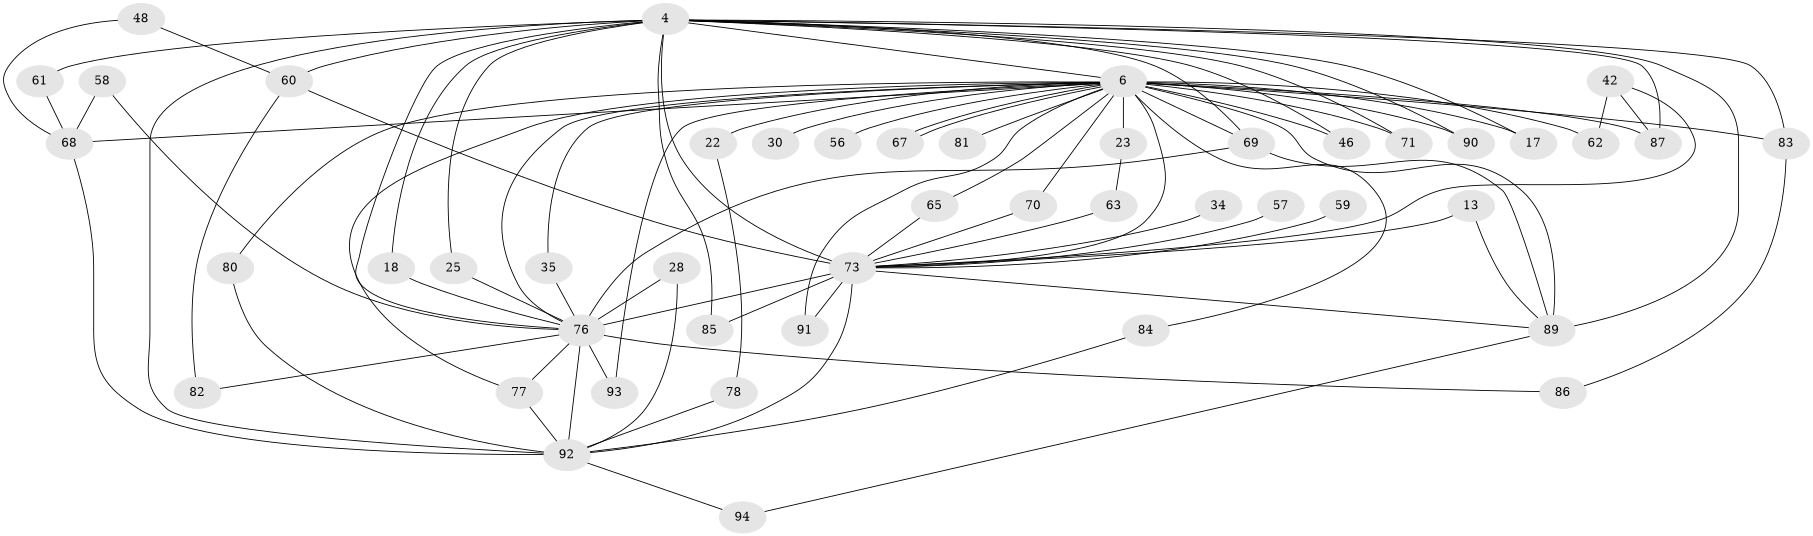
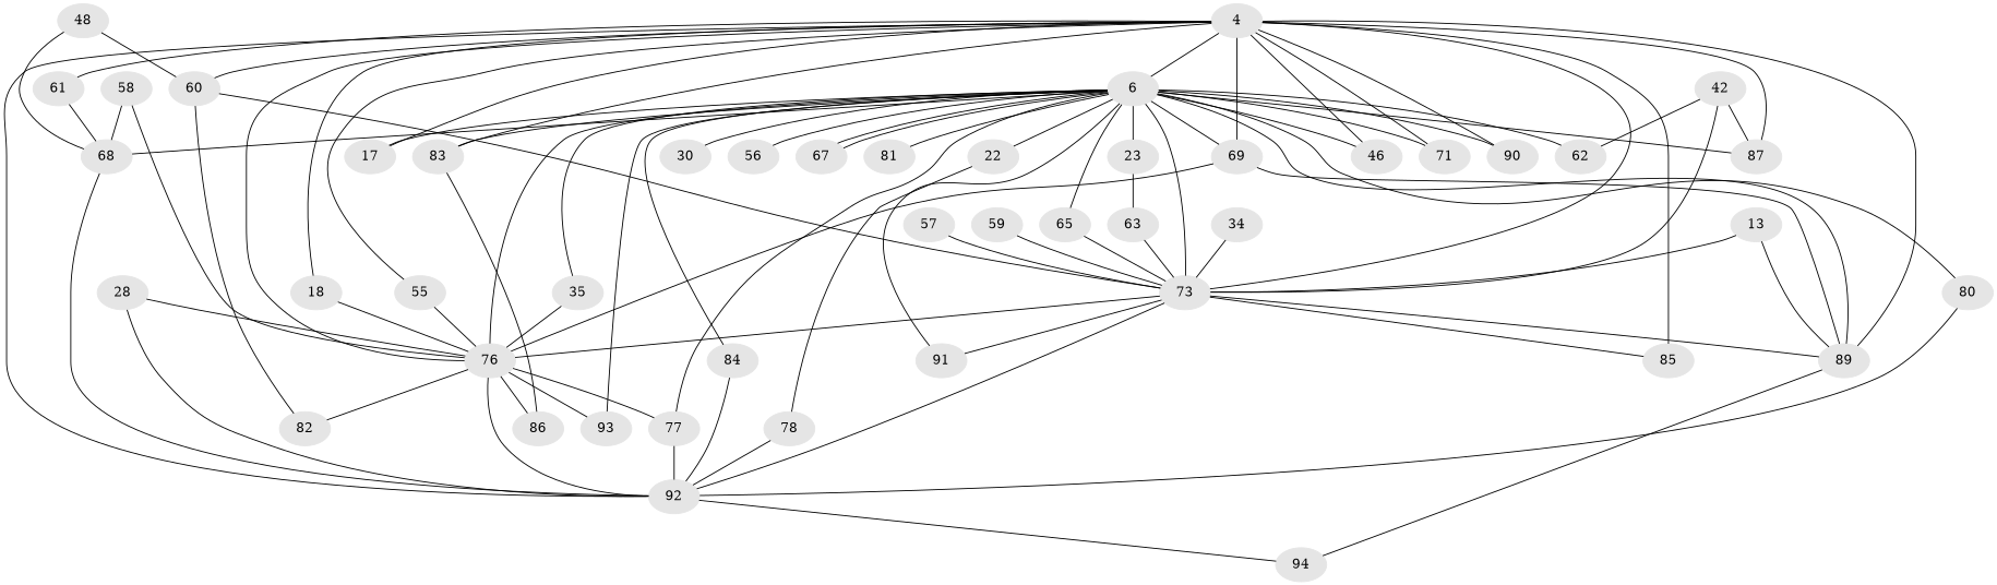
  graph {
    node [color=gray90 style=filled]
    4 [super="+1"]
    6 [super="+5"]
    17
    18
    46
-   55 [label=25]
+   55
    60 [super="+47"]
    61
    69 [super="+11+52"]
    71
    73 [super="+51+3+8+40"]
    76 [super="+12+29+10"]
    83 [super="+64"]
    85 [super="+54"]
    87 [super="+39"]
    89 [super="+44+79+75"]
    90
    92 [super="+16+88+26+74"]
    22
    23
    30
    35
    56 [super="+20"]
    62 [super="+53"]
    65
    67
    68 [super="+41"]
-   70
    77 [super="+49"]
    80
    81
    84
    91
    93
    82
    86
    94
    78
    63
    13
    28
    34
    42
    48
    57
    58
    59
    4 -- 6 [weight=4]
    4 -- 17
    4 -- 18
    4 -- 46
    4 -- 55
    4 -- 60 [weight=3]
    4 -- 61
    4 -- 69 [weight=4]
    4 -- 71
    4 -- 73 [weight=11]
    4 -- 76 [weight=5]
    4 -- 83
    4 -- 85 [weight=2]
    4 -- 87
    4 -- 89 [weight=3]
    4 -- 90
    4 -- 92 [weight=4]
    6 -- 17
    6 -- 46
    6 -- 69
    6 -- 71
    6 -- 73 [weight=10]
    6 -- 76 [weight=4]
    6 -- 83 [weight=3]
    6 -- 87 [weight=3]
    6 -- 89 [weight=3]
    6 -- 90
    6 -- 22 [weight=2]
    6 -- 23 [weight=2]
    6 -- 30 [weight=2]
    6 -- 35
    6 -- 56 [weight=3]
    6 -- 62 [weight=2]
    6 -- 65
    6 -- 67
    6 -- 67
    6 -- 68 [weight=3]
-   6 -- 70
    6 -- 77
    6 -- 80
    6 -- 81
    6 -- 84
    6 -- 91
    6 -- 93
    18 -- 76
    55 -- 76
    60 -- 73
    60 -- 82
    61 -- 68
    69 -- 76
    69 -- 89
    73 -- 76 [weight=13]
    73 -- 85
    73 -- 89 [weight=2]
    73 -- 92 [weight=3]
    73 -- 91
    76 -- 92
    76 -- 77
    76 -- 93
    76 -- 82
    76 -- 86
    83 -- 86
    89 -- 94
    92 -- 94
    22 -- 78
    23 -- 63
    35 -- 76
    65 -- 73
    68 -- 92
-   70 -- 73
    77 -- 92
    80 -- 92
    84 -- 92
    78 -- 92
    63 -- 73
    13 -- 73 [weight=2]
    13 -- 89
    28 -- 76
    28 -- 92
    34 -- 73 [weight=2]
    42 -- 73
    42 -- 87
    42 -- 62
    48 -- 60
    48 -- 68
    57 -- 73 [weight=2]
    58 -- 76
    58 -- 68
    59 -- 73 [weight=2]
  }
